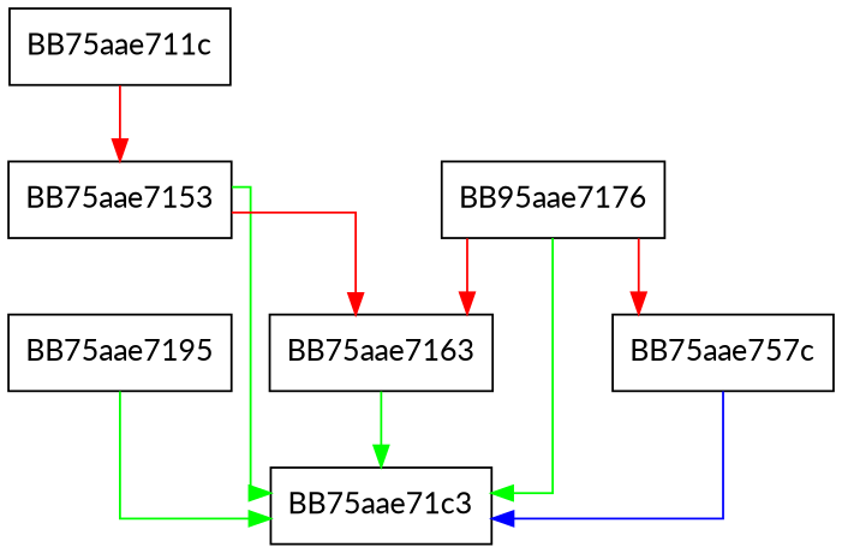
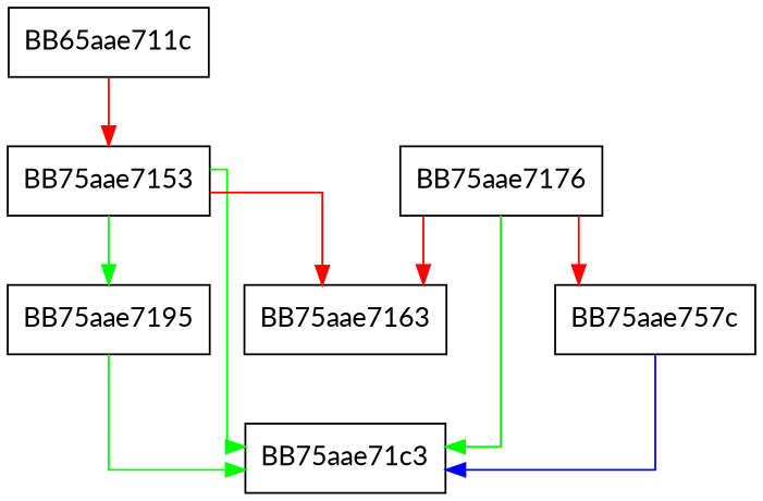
  digraph {
    fontname=Lato
    splines=ortho
    node [fontname=Lato shape=box]
    edge [color=green fontname=Lato]
-   BB75aae711c
+   BB75aae711c [label=BB65aae711c]
    BB75aae7153
    BB75aae71c3
    BB75aae7195
    BB75aae7163
-   BB75aae7176 [label=BB95aae7176]
+   BB75aae7176
    n7 [label=BB75aae757c]
    BB75aae711c -> BB75aae7153 [color=red]
    BB75aae7153 -> BB75aae71c3
+   BB75aae7153 -> BB75aae7195
    BB75aae7153 -> BB75aae7163 [color=red]
    BB75aae7195 -> BB75aae71c3
-   BB75aae7163 -> BB75aae71c3
    BB75aae7176 -> BB75aae71c3
    BB75aae7176 -> BB75aae7163 [color=red]
    BB75aae7176 -> n7 [color=red]
    n7 -> BB75aae71c3 [color=blue]
  }
